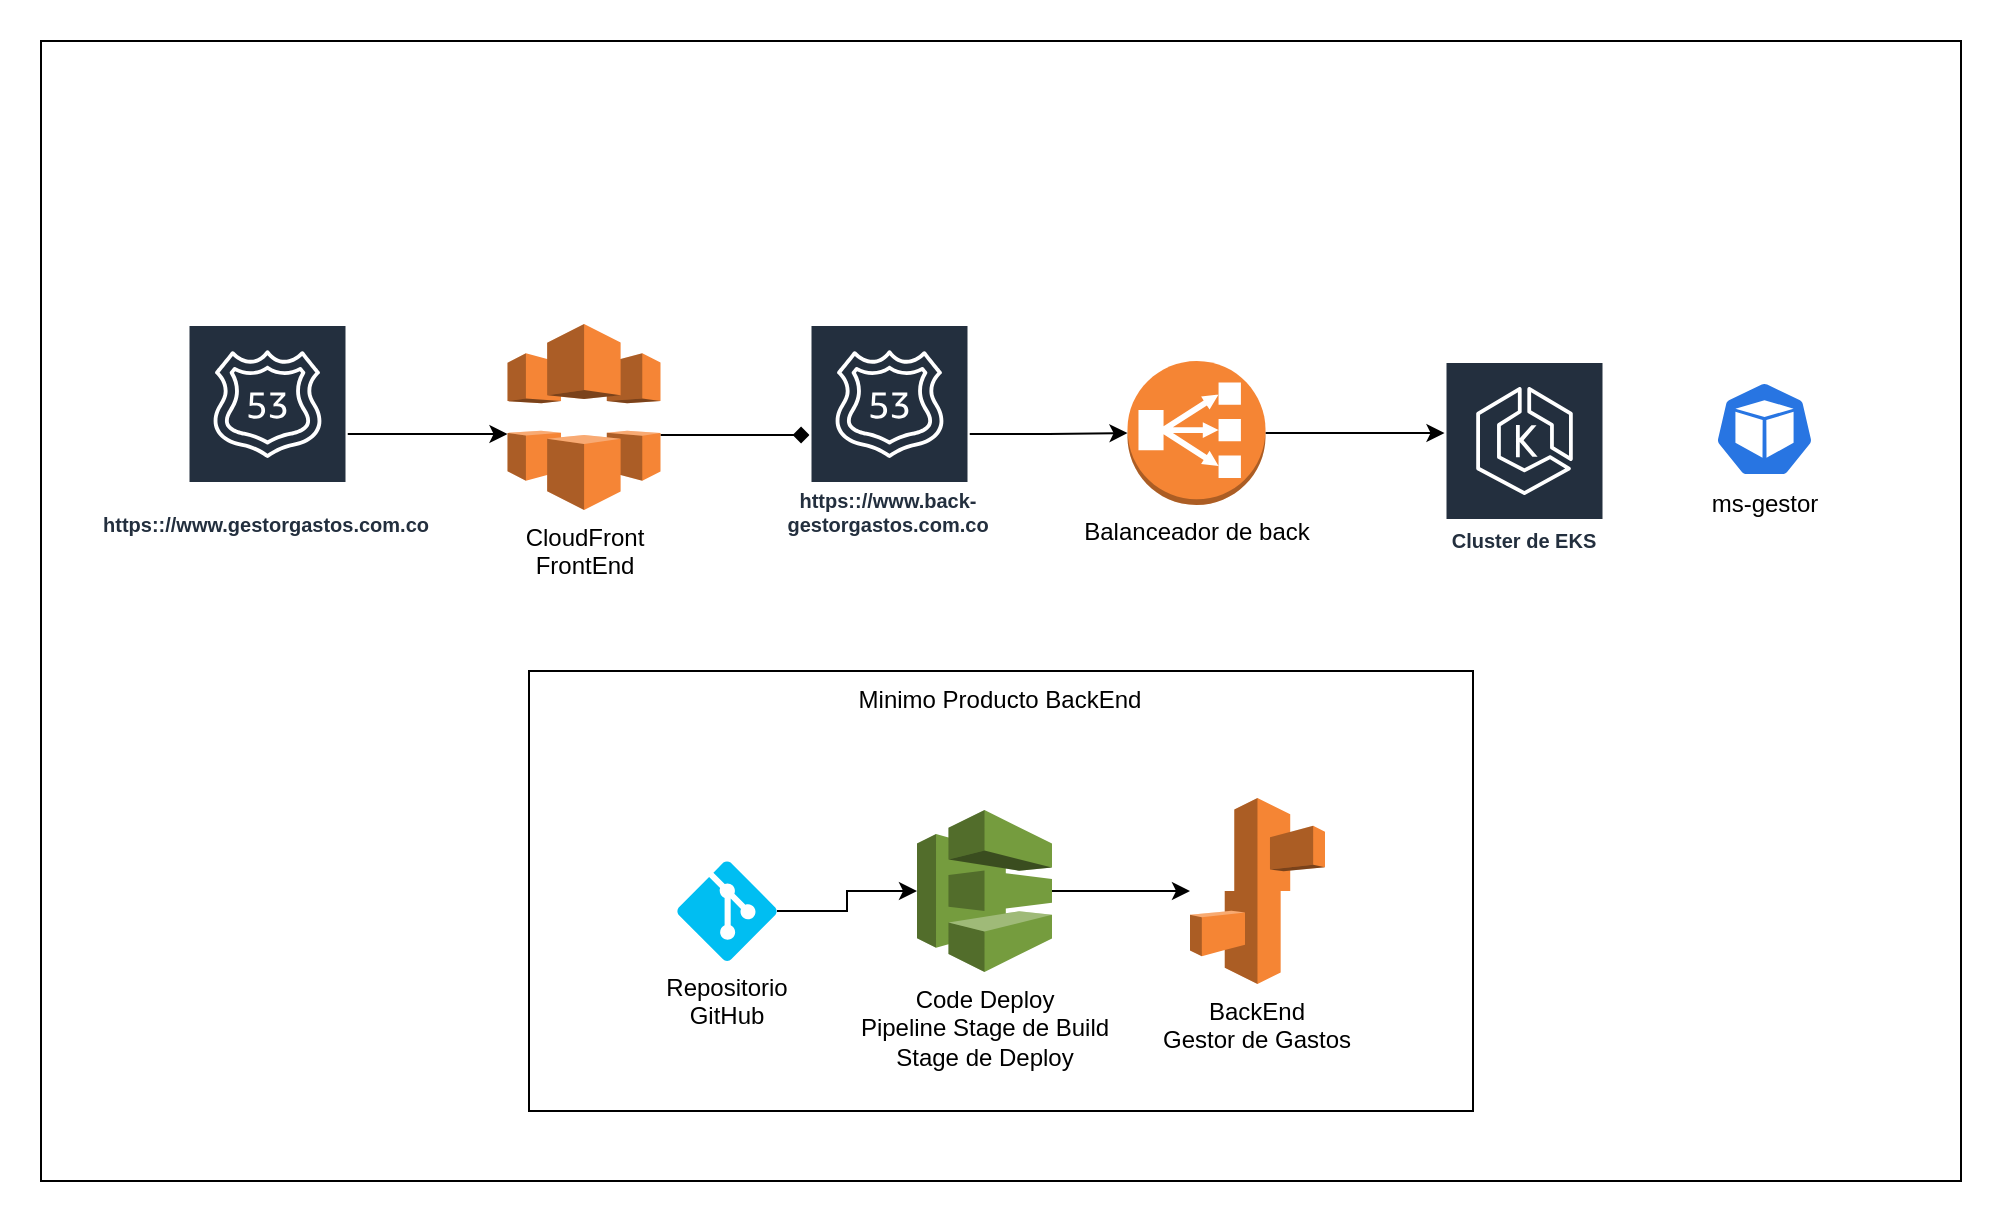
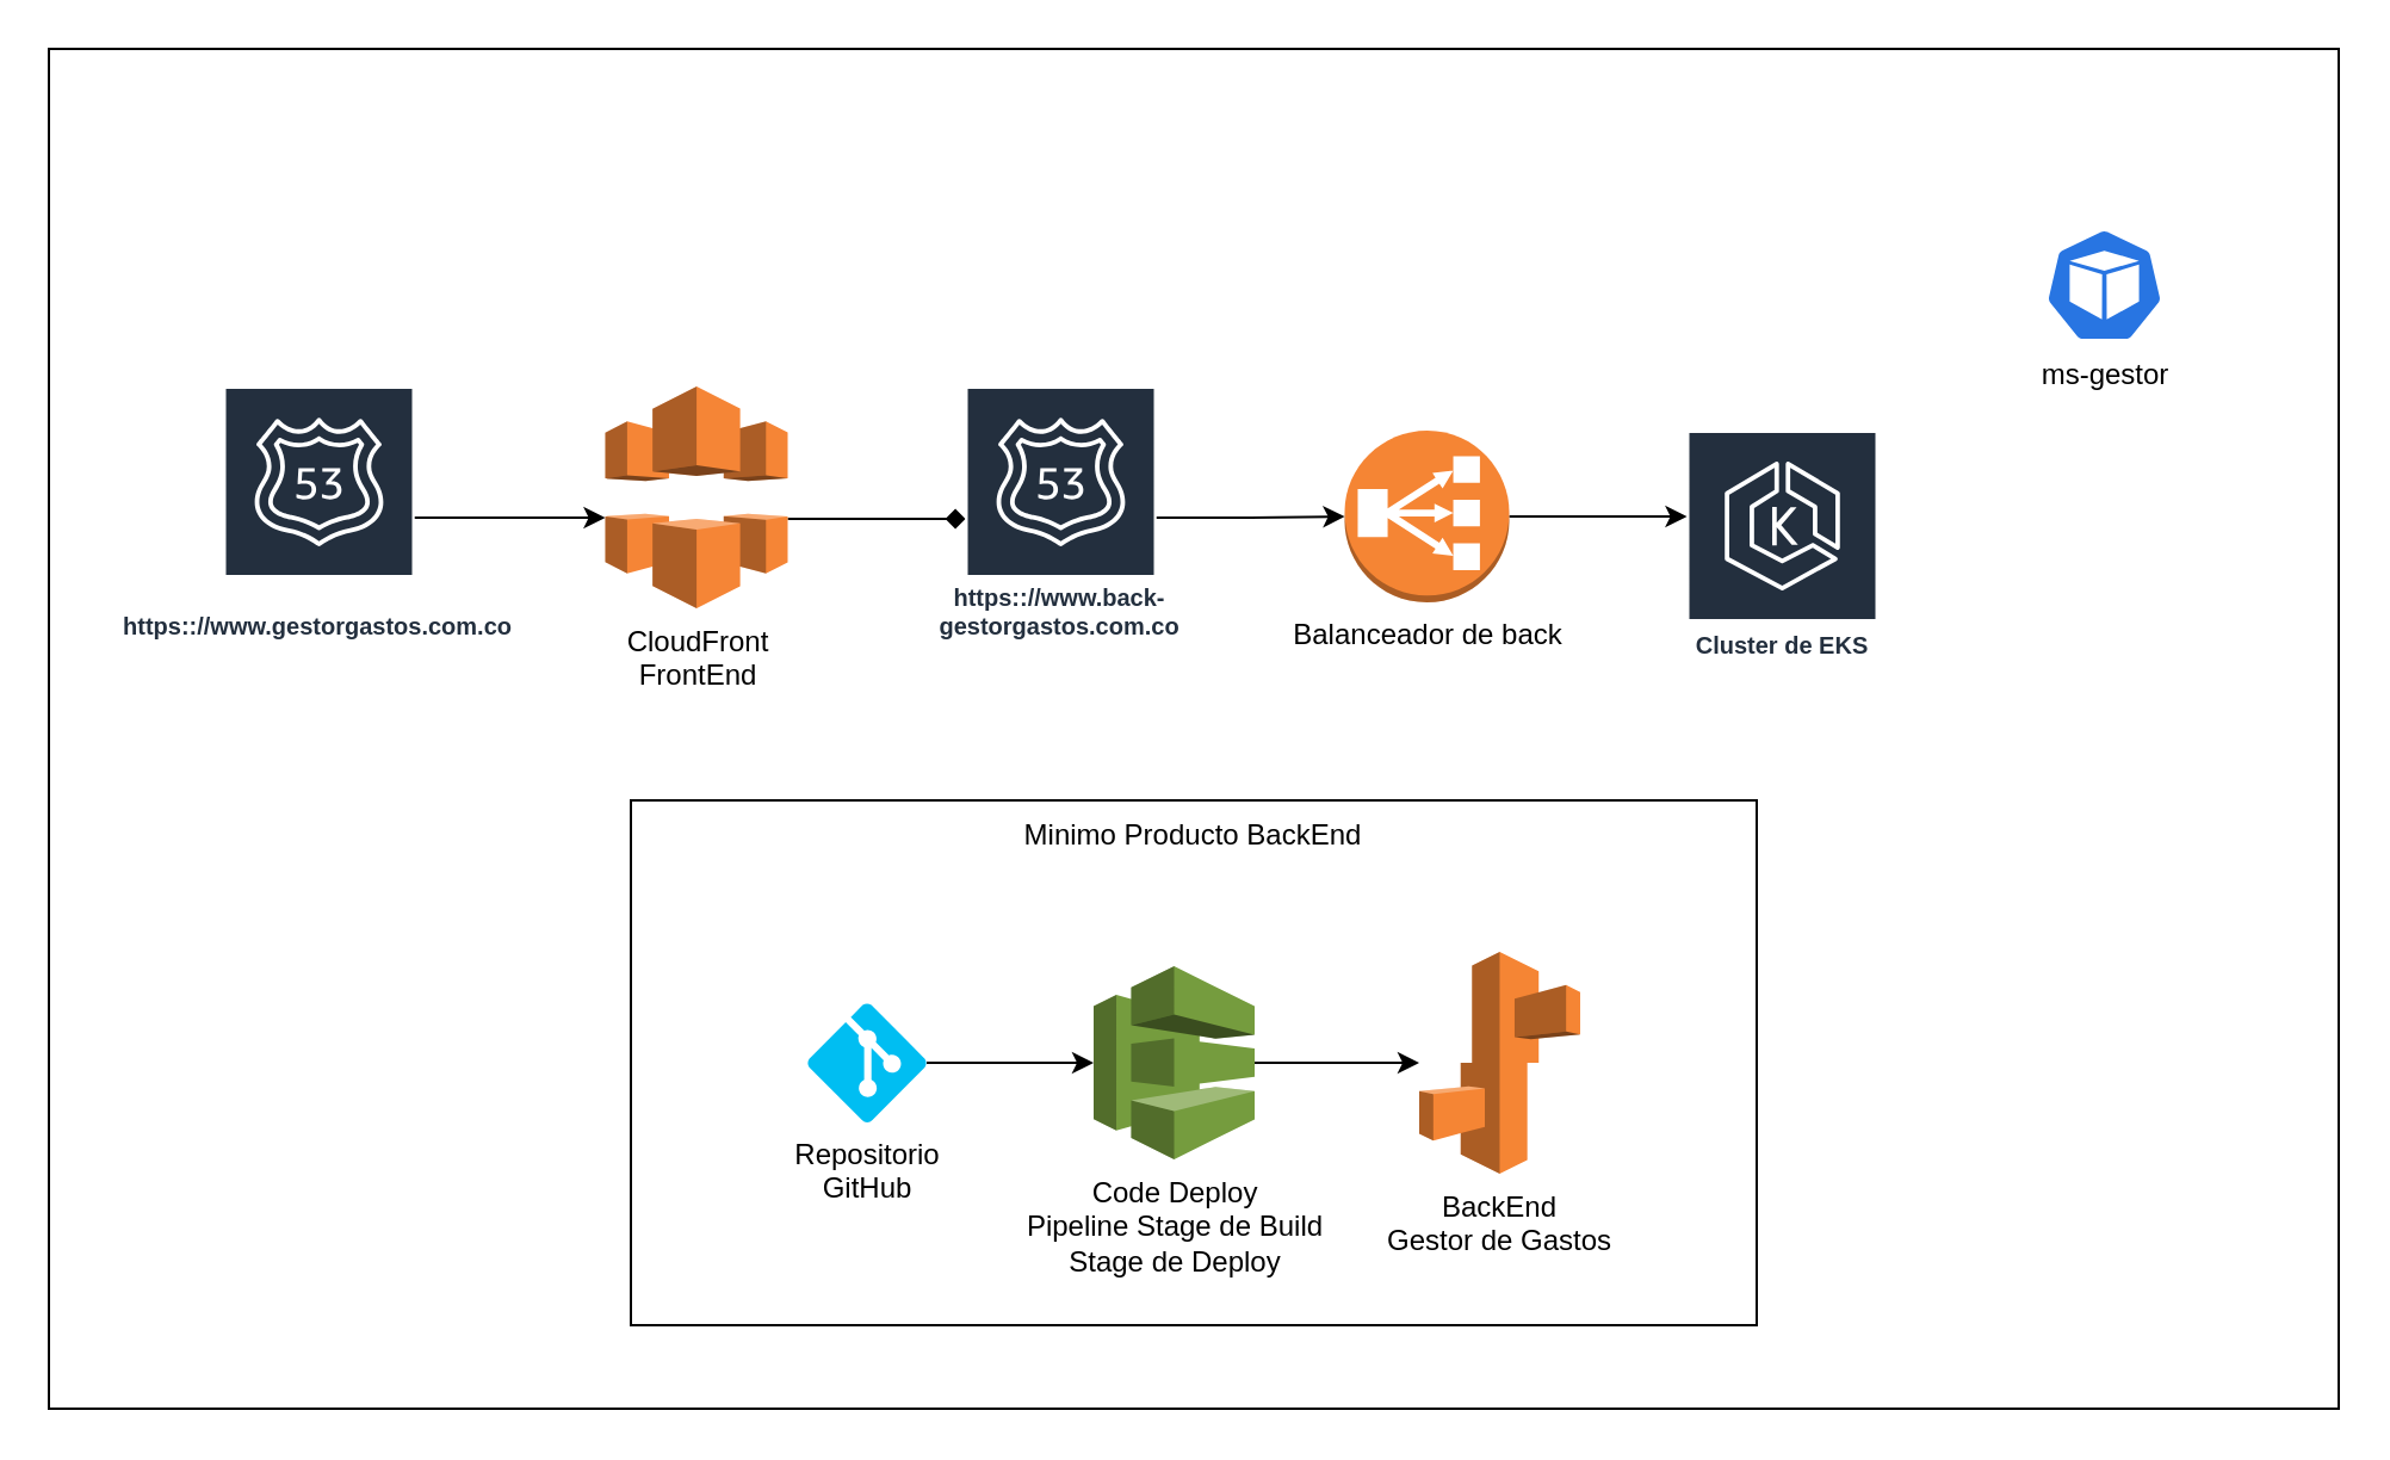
  <mxCell id="0" />
  <mxCell id="1" parent="0" />
  <mxCell id="2" value="" style="rounded=0;whiteSpace=wrap;html=1;strokeColor=default;fontFamily=Helvetica;fontSize=12;fontColor=default;fillColor=default;" vertex="1" parent="1"><mxGeometry x="20" y="20" width="960" height="570" as="geometry" /></mxCell>
  <mxCell id="3" value="" style="rounded=0;whiteSpace=wrap;html=1;strokeColor=default;fontFamily=Helvetica;fontSize=12;fontColor=default;fillColor=default;" vertex="1" parent="1"><mxGeometry x="264" y="335" width="472" height="220" as="geometry" /></mxCell>
  <mxCell id="4" value="BackEnd &lt;br&gt;Gestor de Gastos" style="outlineConnect=0;dashed=0;verticalLabelPosition=bottom;verticalAlign=top;align=center;html=1;shape=mxgraph.aws3.elastic_beanstalk;fillColor=#F58534;gradientColor=none;" vertex="1" parent="1"><mxGeometry x="594.5" y="398.5" width="67.5" height="93" as="geometry" /></mxCell>
  <mxCell id="5" style="edgeStyle=orthogonalEdgeStyle;rounded=0;orthogonalLoop=1;jettySize=auto;html=1;" edge="1" parent="1" source="6" target="9"><mxGeometry relative="1" as="geometry"><Array as="points"><mxPoint x="283.25" y="225" /><mxPoint x="283.25" y="225" /></Array></mxGeometry></mxCell>
  <mxCell id="6" value="https:://www.gestorgastos.com.co" style="sketch=0;outlineConnect=0;fontColor=#232F3E;gradientColor=none;strokeColor=#ffffff;fillColor=#232F3E;dashed=0;verticalLabelPosition=middle;verticalAlign=bottom;align=center;html=1;whiteSpace=wrap;fontSize=10;fontStyle=1;spacing=3;shape=mxgraph.aws4.productIcon;prIcon=mxgraph.aws4.route_53;" vertex="1" parent="1"><mxGeometry x="93.25" y="161.5" width="80" height="110" as="geometry" /></mxCell>
- <mxCell id="7" value="Cluster de EKS" style="sketch=0;outlineConnect=0;fontColor=#232F3E;gradientColor=none;strokeColor=#ffffff;fillColor=#232F3E;dashed=0;verticalLabelPosition=middle;verticalAlign=bottom;align=center;html=1;whiteSpace=wrap;fontSize=10;fontStyle=1;spacing=3;shape=mxgraph.aws4.productIcon;prIcon=mxgraph.aws4.eks;" vertex="1" parent="1"><mxGeometry x="721.75" y="180" width="80" height="100" as="geometry" /></mxCell>
+ <mxCell id="7" value="Cluster de EKS" style="sketch=0;outlineConnect=0;fontColor=#232F3E;gradientColor=none;strokeColor=#ffffff;fillColor=#232F3E;dashed=0;verticalLabelPosition=middle;verticalAlign=bottom;align=center;html=1;whiteSpace=wrap;fontSize=10;fontStyle=1;spacing=3;shape=mxgraph.aws4.productIcon;prIcon=mxgraph.aws4.eks;" vertex="1" parent="1"><mxGeometry x="706.75" y="180" width="80" height="100" as="geometry" /></mxCell>
  <mxCell id="8" style="edgeStyle=orthogonalEdgeStyle;rounded=0;orthogonalLoop=1;jettySize=auto;html=1;endArrow=diamond;" edge="1" parent="1" source="9" target="13"><mxGeometry relative="1" as="geometry"><Array as="points"><mxPoint x="353.25" y="217" /><mxPoint x="353.25" y="217" /></Array></mxGeometry></mxCell>
  <mxCell id="9" value="CloudFront &lt;br&gt;FrontEnd" style="outlineConnect=0;dashed=0;verticalLabelPosition=bottom;verticalAlign=top;align=center;html=1;shape=mxgraph.aws3.cloudfront;fillColor=#F58536;gradientColor=none;" vertex="1" parent="1"><mxGeometry x="253.25" y="161.5" width="76.5" height="93" as="geometry" /></mxCell>
  <mxCell id="10" style="edgeStyle=orthogonalEdgeStyle;rounded=0;orthogonalLoop=1;jettySize=auto;html=1;" edge="1" parent="1" source="11" target="7"><mxGeometry relative="1" as="geometry"><Array as="points"><mxPoint x="686.75" y="216" /><mxPoint x="686.75" y="216" /></Array></mxGeometry></mxCell>
  <mxCell id="11" value="Balanceador de back&lt;br&gt;" style="outlineConnect=0;dashed=0;verticalLabelPosition=bottom;verticalAlign=top;align=center;html=1;shape=mxgraph.aws3.classic_load_balancer;fillColor=#F58534;gradientColor=none;" vertex="1" parent="1"><mxGeometry x="563.25" y="180" width="69" height="72" as="geometry" /></mxCell>
  <mxCell id="12" style="edgeStyle=orthogonalEdgeStyle;rounded=0;orthogonalLoop=1;jettySize=auto;html=1;" edge="1" parent="1" source="13" target="11"><mxGeometry relative="1" as="geometry" /></mxCell>
  <mxCell id="13" value="https:://www.back-gestorgastos.com.co" style="sketch=0;outlineConnect=0;fontColor=#232F3E;gradientColor=none;strokeColor=#ffffff;fillColor=#232F3E;dashed=0;verticalLabelPosition=middle;verticalAlign=bottom;align=center;html=1;whiteSpace=wrap;fontSize=10;fontStyle=1;spacing=3;shape=mxgraph.aws4.productIcon;prIcon=mxgraph.aws4.route_53;" vertex="1" parent="1"><mxGeometry x="404.25" y="161.5" width="80" height="110" as="geometry" /></mxCell>
- <mxCell id="14" value="ms-gestor" style="sketch=0;html=1;dashed=0;whitespace=wrap;fillColor=#2875E2;strokeColor=#ffffff;points=[[0.005,0.63,0],[0.1,0.2,0],[0.9,0.2,0],[0.5,0,0],[0.995,0.63,0],[0.72,0.99,0],[0.5,1,0],[0.28,0.99,0]];verticalLabelPosition=bottom;align=center;verticalAlign=top;shape=mxgraph.kubernetes.icon;prIcon=pod" vertex="1" parent="1"><mxGeometry x="856.75" y="190" width="50" height="48" as="geometry" /></mxCell>
+ <mxCell id="14" value="ms-gestor" style="sketch=0;html=1;dashed=0;whitespace=wrap;fillColor=#2875E2;strokeColor=#ffffff;points=[[0.005,0.63,0],[0.1,0.2,0],[0.9,0.2,0],[0.5,0,0],[0.995,0.63,0],[0.72,0.99,0],[0.5,1,0],[0.28,0.99,0]];verticalLabelPosition=bottom;align=center;verticalAlign=top;shape=mxgraph.kubernetes.icon;prIcon=pod" vertex="1" parent="1"><mxGeometry x="856.75" y="95" width="50" height="48" as="geometry" /></mxCell>
  <mxCell id="15" value="Minimo Producto BackEnd" style="text;html=1;strokeColor=none;fillColor=none;align=center;verticalAlign=middle;whiteSpace=wrap;rounded=0;" vertex="1" parent="1"><mxGeometry x="380" y="335" width="240" height="30" as="geometry" /></mxCell>
  <mxCell id="16" style="edgeStyle=orthogonalEdgeStyle;rounded=0;orthogonalLoop=1;jettySize=auto;html=1;" edge="1" parent="1" source="17" target="19"><mxGeometry relative="1" as="geometry" /></mxCell>
- <mxCell id="17" value="Repositorio&lt;br&gt;GitHub" style="verticalLabelPosition=bottom;html=1;verticalAlign=top;align=center;strokeColor=none;fillColor=#00BEF2;shape=mxgraph.azure.git_repository;" vertex="1" parent="1"><mxGeometry x="338" y="430" width="50" height="50" as="geometry" /></mxCell>
+ <mxCell id="17" value="Repositorio&lt;br&gt;GitHub" style="verticalLabelPosition=bottom;html=1;verticalAlign=top;align=center;strokeColor=none;fillColor=#00BEF2;shape=mxgraph.azure.git_repository;" vertex="1" parent="1"><mxGeometry x="338" y="420" width="50" height="50" as="geometry" /></mxCell>
  <mxCell id="18" style="edgeStyle=orthogonalEdgeStyle;rounded=0;orthogonalLoop=1;jettySize=auto;html=1;" edge="1" parent="1" source="19" target="4"><mxGeometry relative="1" as="geometry" /></mxCell>
  <mxCell id="19" value="Code Deploy&lt;br&gt;Pipeline Stage de Build&lt;br&gt;Stage de Deploy" style="outlineConnect=0;dashed=0;verticalLabelPosition=bottom;verticalAlign=top;align=center;html=1;shape=mxgraph.aws3.codedeploy;fillColor=#759C3E;gradientColor=none;" vertex="1" parent="1"><mxGeometry x="458" y="404.5" width="67.5" height="81" as="geometry" /></mxCell>
